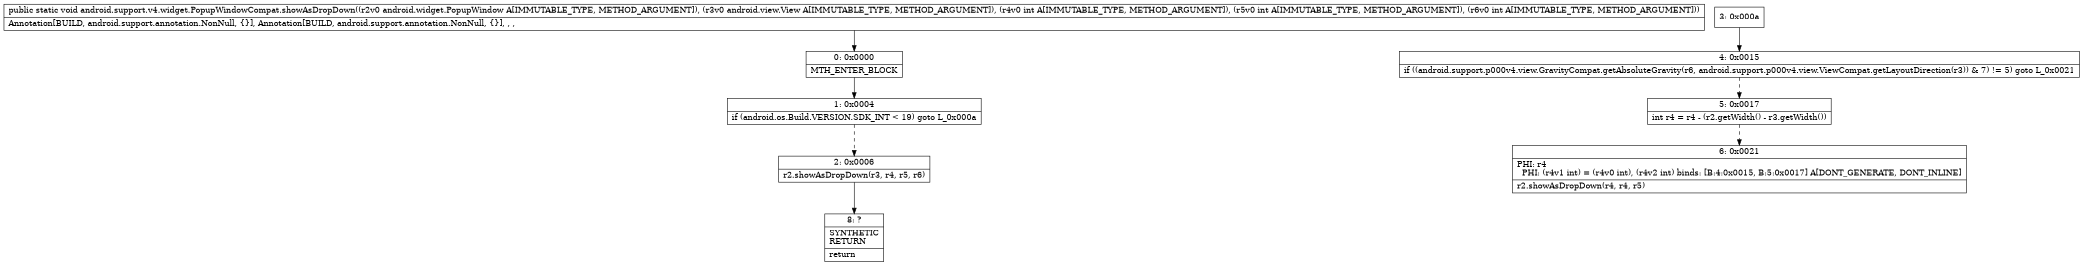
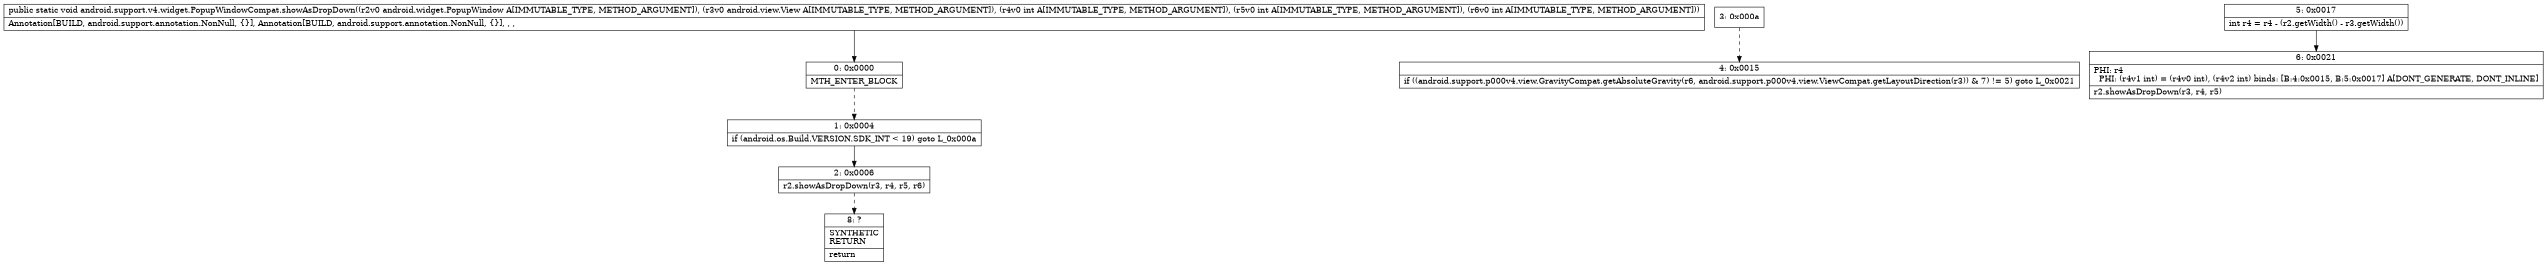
  digraph {
    node [shape=record]
    n1 [label="{0\:\ 0x0000|MTH_ENTER_BLOCK\l}"]
    n2 [label="{1\:\ 0x0004|if (android.os.Build.VERSION.SDK_INT \< 19) goto L_0x000a\l}"]
    n3 [label="{2\:\ 0x0006|r2.showAsDropDown(r3, r4, r5, r6)\l}"]
    n4 [label="{8\:\ ?|SYNTHETIC\lRETURN\l|return\l}"]
    n5 [label="{3\:\ 0x000a}"]
    n6 [label="{4\:\ 0x0015|if ((android.support.p000v4.view.GravityCompat.getAbsoluteGravity(r6, android.support.p000v4.view.ViewCompat.getLayoutDirection(r3)) & 7) != 5) goto L_0x0021\l}"]
    n7 [label="{5\:\ 0x0017|int r4 = r4 \- (r2.getWidth() \- r3.getWidth())\l}"]
-   n8 [label="{6\:\ 0x0021|PHI: r4 \l  PHI: (r4v1 int) = (r4v0 int), (r4v2 int) binds: [B:4:0x0015, B:5:0x0017] A[DONT_GENERATE, DONT_INLINE]\l|r2.showAsDropDown(r4, r4, r5)\l}"]
+   n8 [label="{6\:\ 0x0021|PHI: r4 \l  PHI: (r4v1 int) = (r4v0 int), (r4v2 int) binds: [B:4:0x0015, B:5:0x0017] A[DONT_GENERATE, DONT_INLINE]\l|r2.showAsDropDown(r3, r4, r5)\l}"]
    n9 [label="{public static void android.support.v4.widget.PopupWindowCompat.showAsDropDown((r2v0 android.widget.PopupWindow A[IMMUTABLE_TYPE, METHOD_ARGUMENT]), (r3v0 android.view.View A[IMMUTABLE_TYPE, METHOD_ARGUMENT]), (r4v0 int A[IMMUTABLE_TYPE, METHOD_ARGUMENT]), (r5v0 int A[IMMUTABLE_TYPE, METHOD_ARGUMENT]), (r6v0 int A[IMMUTABLE_TYPE, METHOD_ARGUMENT]))  | Annotation[BUILD, android.support.annotation.NonNull, \{\}], Annotation[BUILD, android.support.annotation.NonNull, \{\}], , , \l}"]
-   n1 -> n2
-   n2 -> n3 [style=dashed]
-   n3 -> n4
-   n5 -> n6
-   n6 -> n7 [style=dashed]
-   n7 -> n8 [style=dashed]
+   n1 -> n2 [style=dashed]
+   n2 -> n3 [style=solid]
+   n3 -> n4 [style=dashed]
+   n5 -> n6 [style=dashed]
+   n7 -> n8
    n9 -> n1
  }
